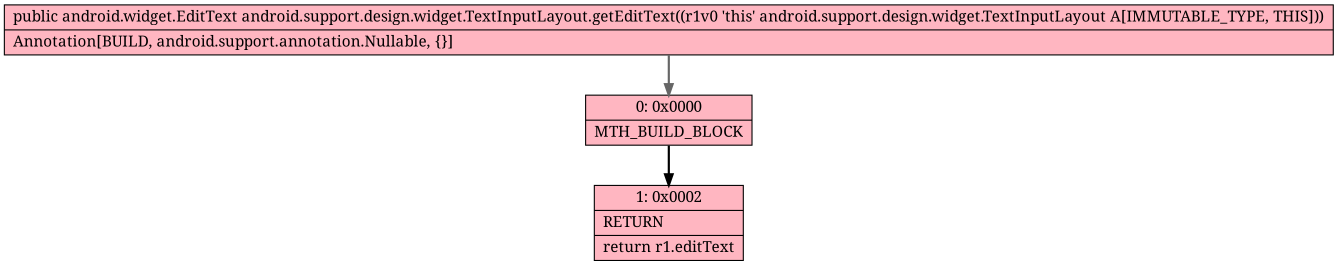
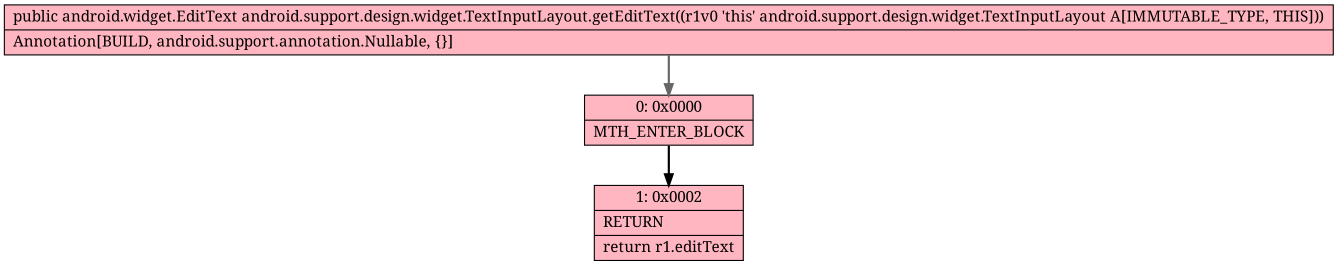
  digraph {
    fontname="Noto Serif"
    node [shape=record style=filled fillcolor=lightpink fontname="Noto Serif"]
    edge [style=bold fontname="Noto Serif"]
-   n1 [label="{0\:\ 0x0000|MTH_BUILD_BLOCK\l}"]
+   n1 [label="{0\:\ 0x0000|MTH_ENTER_BLOCK\l}"]
    n2 [label="{1\:\ 0x0002|RETURN\l|return r1.editText\l}"]
    n3 [label="{public android.widget.EditText android.support.design.widget.TextInputLayout.getEditText((r1v0 'this' android.support.design.widget.TextInputLayout A[IMMUTABLE_TYPE, THIS]))  | Annotation[BUILD, android.support.annotation.Nullable, \{\}]\l}"]
    n1 -> n2 [color=black]
    n3 -> n1 [color=gray40]
  }
